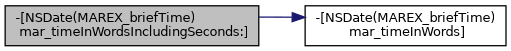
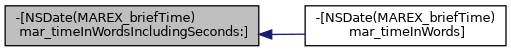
  digraph {
    rankdir=LR
    node [color=black fontname=Helvetica fontsize=10 shape=record style=filled]
    n1 [fillcolor=grey75 fontcolor=black height=0.2 label="-[NSDate(MAREX_briefTime)\l mar_timeInWordsIncludingSeconds:]" width=0.4]
    n2 [fillcolor=white height=0.2 label="-[NSDate(MAREX_briefTime)\l mar_timeInWords]" width=0.4]
-   n2 -> n1 [color=midnightblue dir=back fontname=Helvetica fontsize=10 labelfontname=Helvetica labelfontsize=10 style=solid]
+   n1 -> n2 [color=midnightblue dir=back fontname=Helvetica fontsize=10 labelfontname=Helvetica labelfontsize=10 style=solid]
  }
